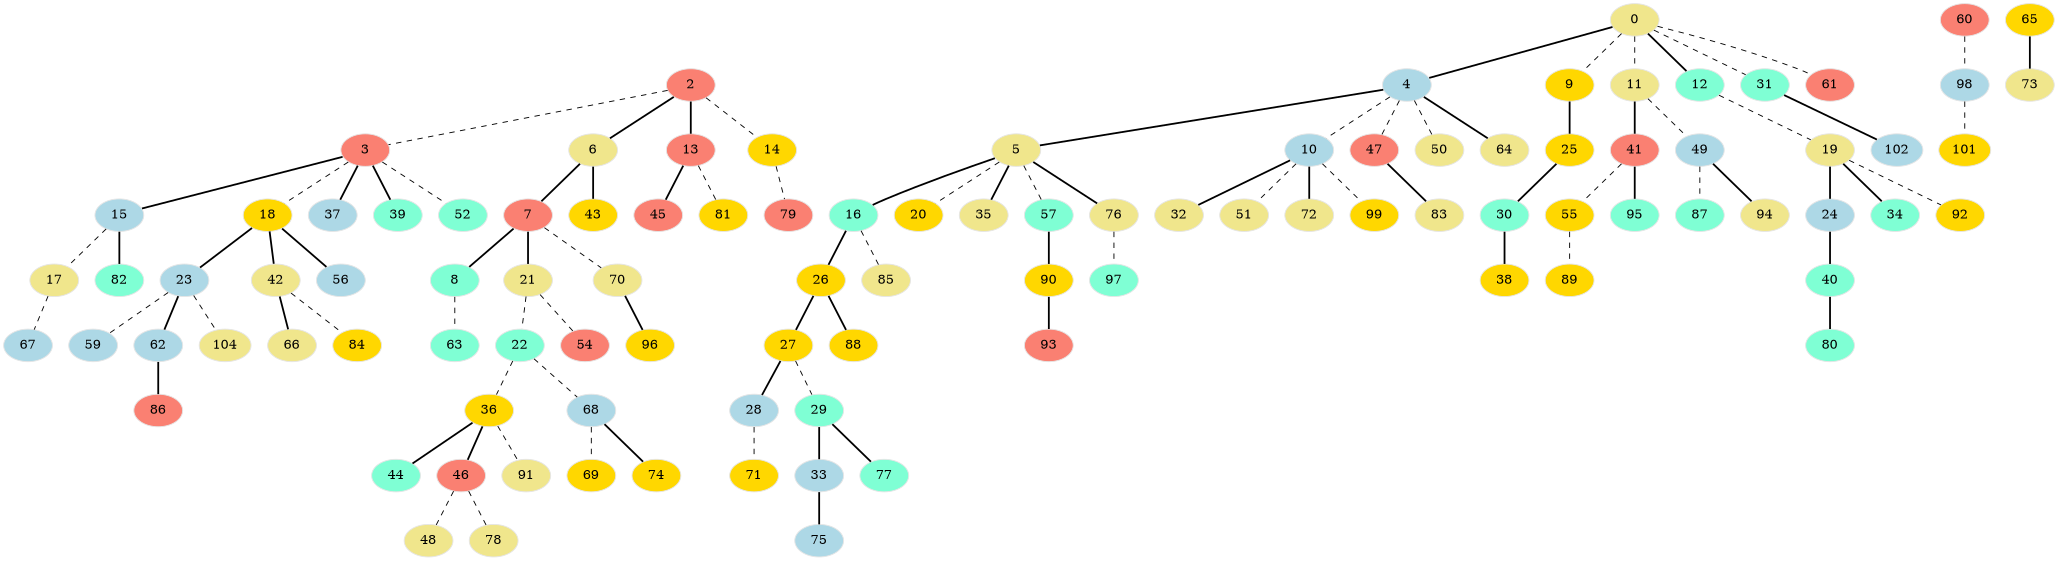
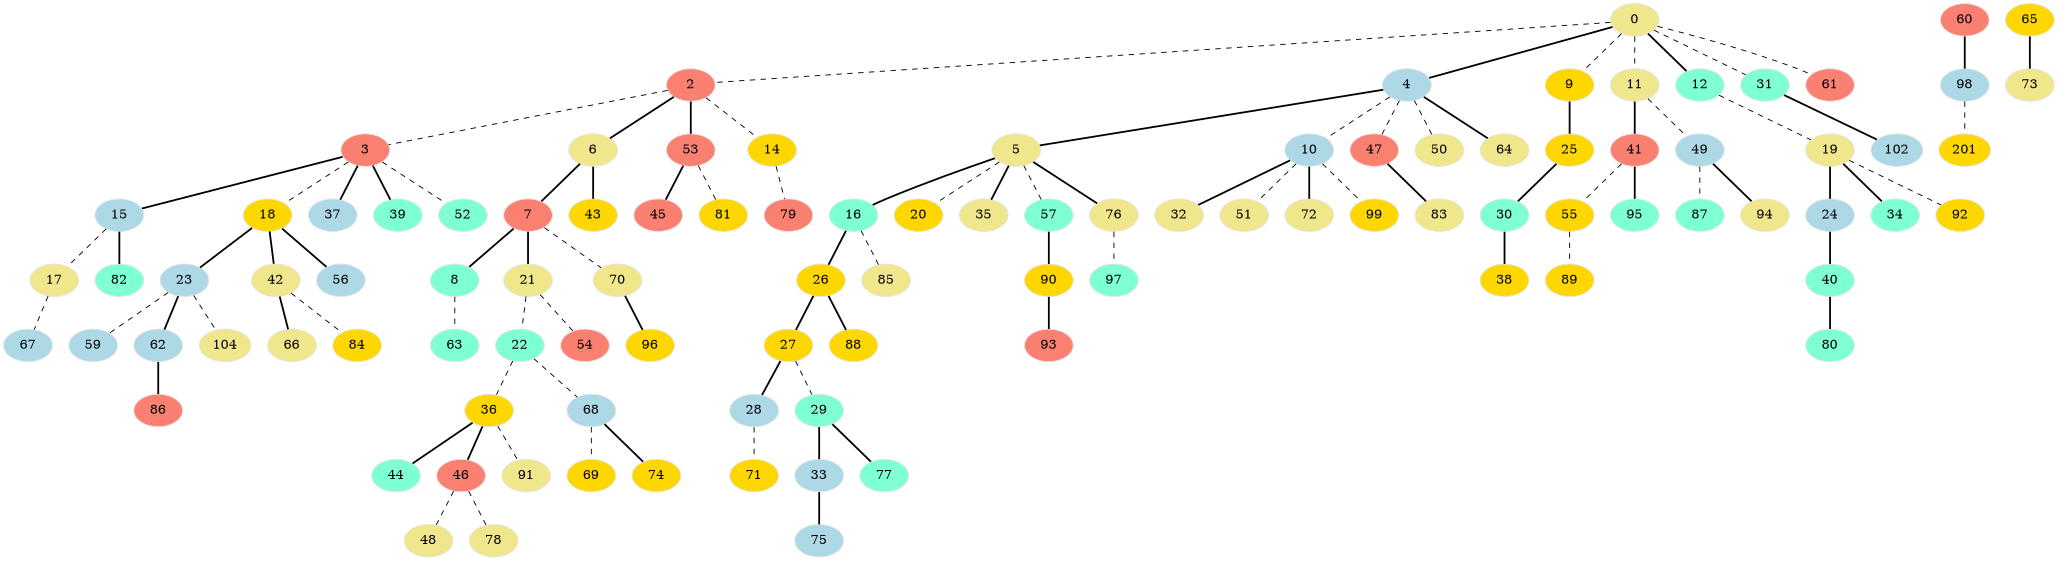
  graph {
    node [color=gray90 fillcolor=khaki style=filled]
    edge [style=bold]
    n1 [label=0]
    2 [fillcolor=salmon]
    4 [fillcolor=lightblue]
    9 [fillcolor=gold]
    11
    12 [fillcolor=aquamarine]
    31 [fillcolor=aquamarine]
    61 [fillcolor=salmon]
    3 [fillcolor=salmon]
    6
-   13 [fillcolor=salmon]
+   13 [fillcolor=salmon label=53]
    14 [fillcolor=gold]
    5
    10 [fillcolor=lightblue]
    47 [fillcolor=salmon]
    50
    64
    25 [fillcolor=gold]
    41 [fillcolor=salmon]
    49 [fillcolor=lightblue]
    19
    102 [fillcolor=lightblue]
    15 [fillcolor=lightblue]
    18 [fillcolor=gold]
    37 [fillcolor=lightblue]
    39 [fillcolor=aquamarine]
    52 [fillcolor=aquamarine]
    7 [fillcolor=salmon]
    43 [fillcolor=gold]
    45 [fillcolor=salmon]
    81 [fillcolor=gold]
    79 [fillcolor=salmon]
    17
    82 [fillcolor=aquamarine]
    23 [fillcolor=lightblue]
    42
    56 [fillcolor=lightblue]
    16 [fillcolor=aquamarine]
    20 [fillcolor=gold]
    35
    57 [fillcolor=aquamarine]
    76
    32
    51
    72
    99 [fillcolor=gold]
    83
    26 [fillcolor=gold]
    85
    90 [fillcolor=gold]
    97 [fillcolor=aquamarine]
    8 [fillcolor=aquamarine]
    21
    70
    63 [fillcolor=aquamarine]
    22 [fillcolor=aquamarine]
    54 [fillcolor=salmon]
    96 [fillcolor=gold]
    30 [fillcolor=aquamarine]
    55 [fillcolor=gold]
    95 [fillcolor=aquamarine]
    87 [fillcolor=aquamarine]
    94
    24 [fillcolor=lightblue]
    34 [fillcolor=aquamarine]
    92 [fillcolor=gold]
    60 [fillcolor=salmon]
    98 [fillcolor=lightblue]
    67 [fillcolor=lightblue]
    27 [fillcolor=gold]
    88 [fillcolor=gold]
    59 [fillcolor=lightblue]
    62 [fillcolor=lightblue]
    n74 [label=104]
    66
    84 [fillcolor=gold]
    40 [fillcolor=aquamarine]
    36 [fillcolor=gold]
    68 [fillcolor=lightblue]
    65 [fillcolor=gold]
    73
    44 [fillcolor=aquamarine]
    46 [fillcolor=salmon]
    91
    69 [fillcolor=gold]
    74 [fillcolor=gold]
    86 [fillcolor=salmon]
    80 [fillcolor=aquamarine]
    38 [fillcolor=gold]
    28 [fillcolor=lightblue]
    29 [fillcolor=aquamarine]
    71 [fillcolor=gold]
    33 [fillcolor=lightblue]
    77 [fillcolor=aquamarine]
    75 [fillcolor=lightblue]
    48
    78
    89 [fillcolor=gold]
    93 [fillcolor=salmon]
-   101 [fillcolor=gold]
+   101 [fillcolor=gold label=201]
+   n1 -- 2 [style=dashed]
    n1 -- 4
    n1 -- 9 [style=dashed]
    n1 -- 11 [style=dashed]
    n1 -- 12
    n1 -- 31 [style=dashed]
    n1 -- 61 [style=dashed]
    2 -- 3 [style=dashed]
    2 -- 6
    2 -- 13
    2 -- 14 [style=dashed]
    4 -- 5
    4 -- 10 [style=dashed]
    4 -- 47 [style=dashed]
    4 -- 50 [style=dashed]
    4 -- 64
    9 -- 25
    11 -- 41
    11 -- 49 [style=dashed]
    12 -- 19 [style=dashed]
    31 -- 102
    3 -- 15
    3 -- 18 [style=dashed]
    3 -- 37
    3 -- 39
    3 -- 52 [style=dashed]
    6 -- 7
    6 -- 43
    13 -- 45
    13 -- 81 [style=dashed]
    14 -- 79 [style=dashed]
    5 -- 16
    5 -- 20 [style=dashed]
    5 -- 35
    5 -- 57 [style=dashed]
    5 -- 76
    10 -- 32
    10 -- 51 [style=dashed]
    10 -- 72
    10 -- 99 [style=dashed]
    47 -- 83
    25 -- 30
    41 -- 55 [style=dashed]
    41 -- 95
    49 -- 87 [style=dashed]
    49 -- 94
    19 -- 24
    19 -- 34
    19 -- 92 [style=dashed]
    15 -- 17 [style=dashed]
    15 -- 82
    18 -- 23
    18 -- 42
    18 -- 56
    7 -- 8
    7 -- 21
    7 -- 70 [style=dashed]
    17 -- 67 [style=dashed]
    23 -- 59 [style=dashed]
    23 -- 62
    23 -- n74 [style=dashed]
    42 -- 66
    42 -- 84 [style=dashed]
    16 -- 26
    16 -- 85 [style=dashed]
    57 -- 90
    76 -- 97 [style=dashed]
    26 -- 27
    26 -- 88
    90 -- 93
    8 -- 63 [style=dashed]
    21 -- 22 [style=dashed]
    21 -- 54 [style=dashed]
    70 -- 96
    22 -- 36 [style=dashed]
    22 -- 68 [style=dashed]
    30 -- 38
    55 -- 89 [style=dashed]
    24 -- 40
-   60 -- 98 [style=dashed]
+   60 -- 98
    98 -- 101 [style=dashed]
    27 -- 28
    27 -- 29 [style=dashed]
    62 -- 86
    40 -- 80
    36 -- 44
    36 -- 46
    36 -- 91 [style=dashed]
    68 -- 69 [style=dashed]
    68 -- 74
    65 -- 73
    46 -- 48 [style=dashed]
    46 -- 78 [style=dashed]
    28 -- 71 [style=dashed]
    29 -- 33
    29 -- 77
    33 -- 75
  }
